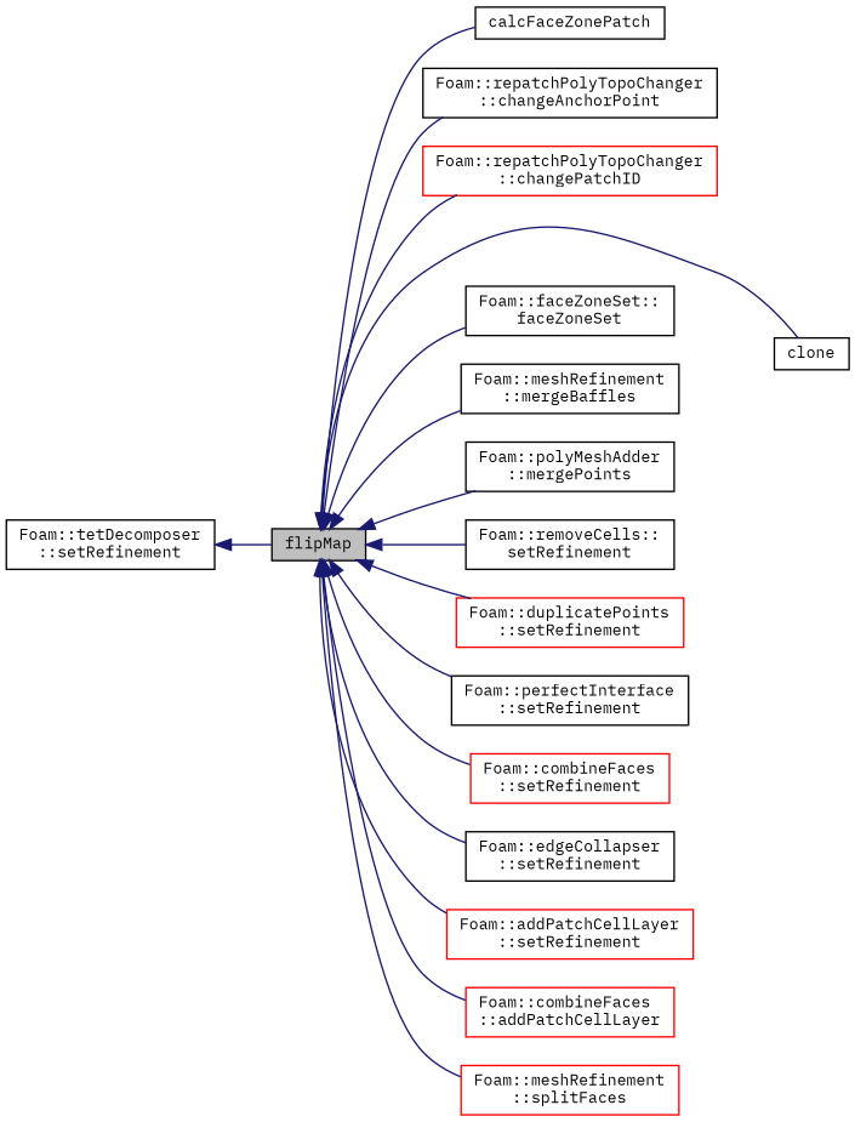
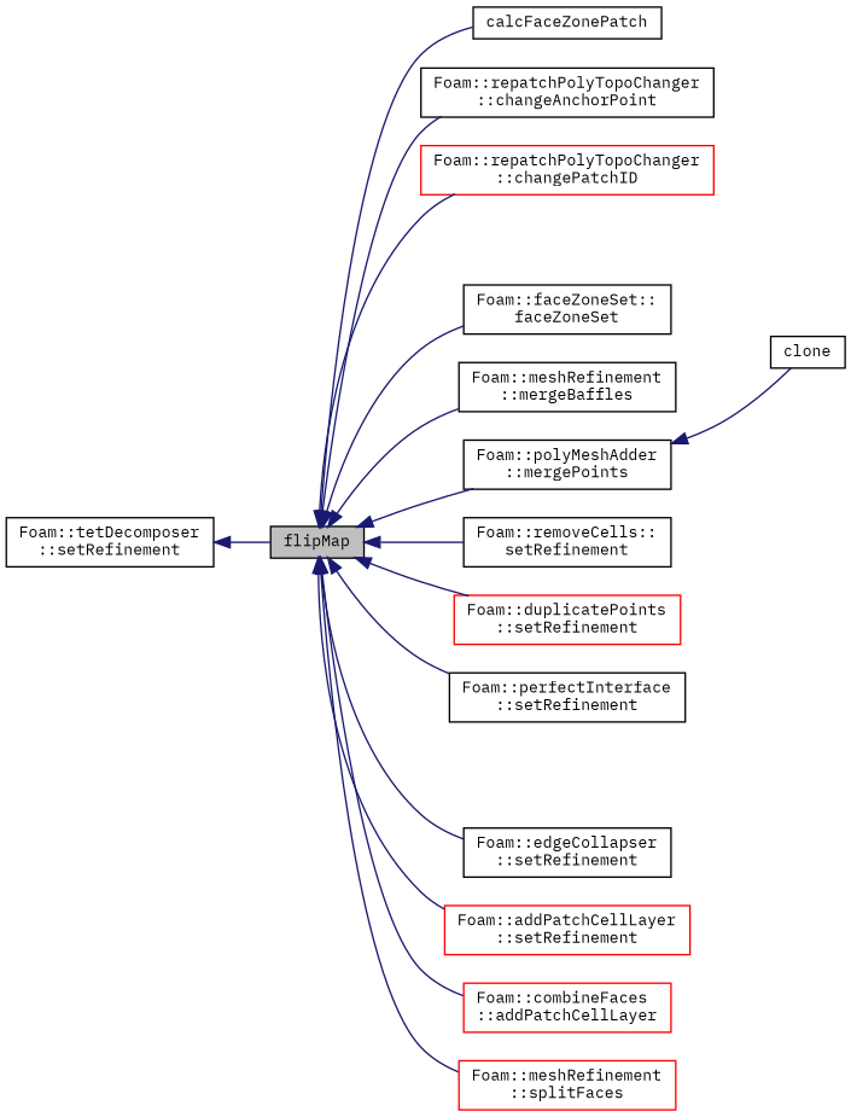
  digraph {
    fontname="IBM Plex Mono"
    rankdir=LR
    node [color=black fontname="IBM Plex Mono" fontsize=10 shape=record]
    edge [color=midnightblue dir=back fontname="IBM Plex Mono" fontsize=10 labelfontname=Helvetica labelfontsize=10 style=solid]
    n1 [fillcolor=grey75 fontcolor=black height=0.2 label=flipMap style=filled width=0.4]
    n2 [height=0.2 label=calcFaceZonePatch width=0.4]
    n3 [height=0.2 label="Foam::repatchPolyTopoChanger\l::changeAnchorPoint" width=0.4]
    n4 [color=red height=0.2 label="Foam::repatchPolyTopoChanger\l::changePatchID" width=0.4]
    n5 [height=0.2 label=clone width=0.4]
    n6 [height=0.2 label="Foam::faceZoneSet::\lfaceZoneSet" width=0.4]
    n7 [height=0.2 label="Foam::meshRefinement\l::mergeBaffles" width=0.4]
    n8 [height=0.2 label="Foam::polyMeshAdder\l::mergePoints" width=0.4]
    n9 [height=0.2 label="Foam::removeCells::\lsetRefinement" width=0.4]
    n10 [color=red height=0.2 label="Foam::duplicatePoints\l::setRefinement" width=0.4]
    n11 [height=0.2 label="Foam::perfectInterface\l::setRefinement" width=0.4]
-   n12 [color=red height=0.2 label="Foam::combineFaces\l::setRefinement" width=0.4]
    n13 [height=0.2 label="Foam::edgeCollapser\l::setRefinement" width=0.4]
    n14 [color=red height=0.2 label="Foam::addPatchCellLayer\l::setRefinement" width=0.4]
    n15 [color=red height=0.2 label="Foam::combineFaces\l::addPatchCellLayer" width=0.4]
    n16 [color=red height=0.2 label="Foam::meshRefinement\l::splitFaces" width=0.4]
    n17 [height=0.2 label="Foam::tetDecomposer\l::setRefinement" width=0.4]
    n1 -> n2
    n1 -> n3
    n1 -> n4
-   n1 -> n5
+   n8 -> n5
    n1 -> n6
    n1 -> n7
    n1 -> n8
    n1 -> n9
    n1 -> n10
    n1 -> n11
-   n1 -> n12
    n1 -> n13
    n1 -> n14
    n1 -> n15
    n1 -> n16
    n17 -> n1
  }
